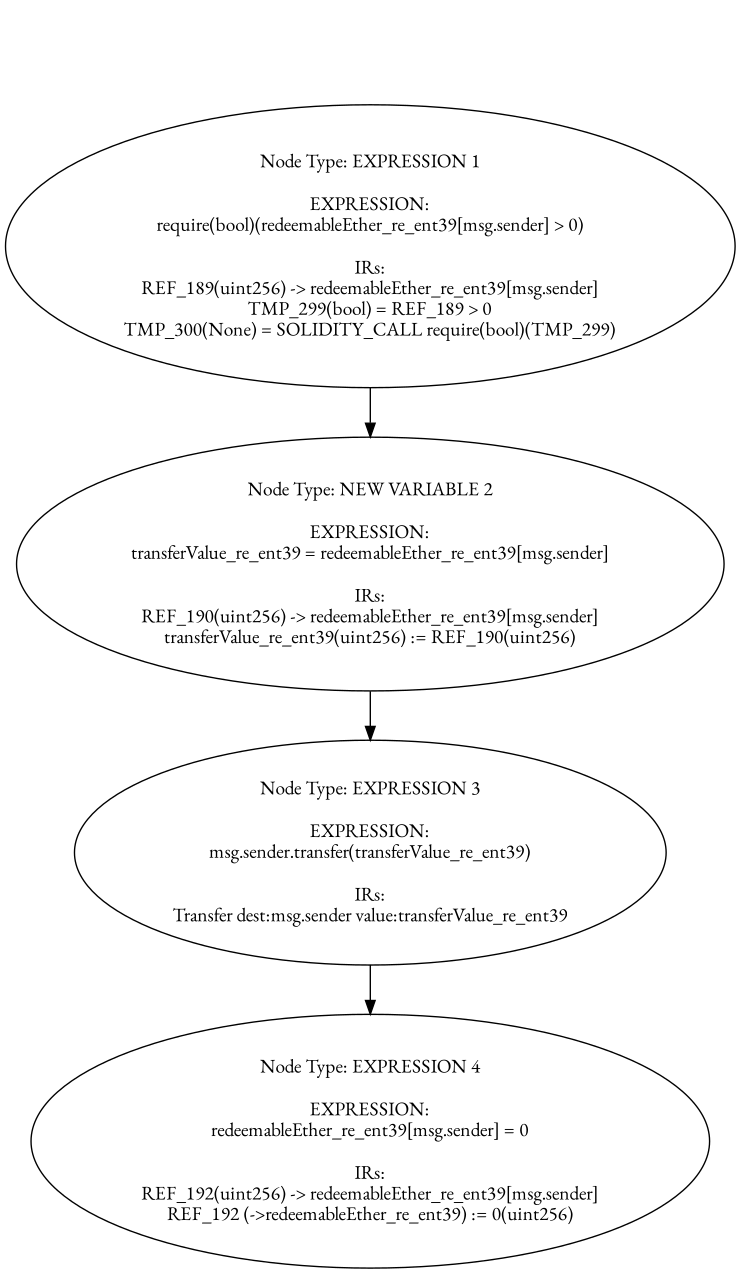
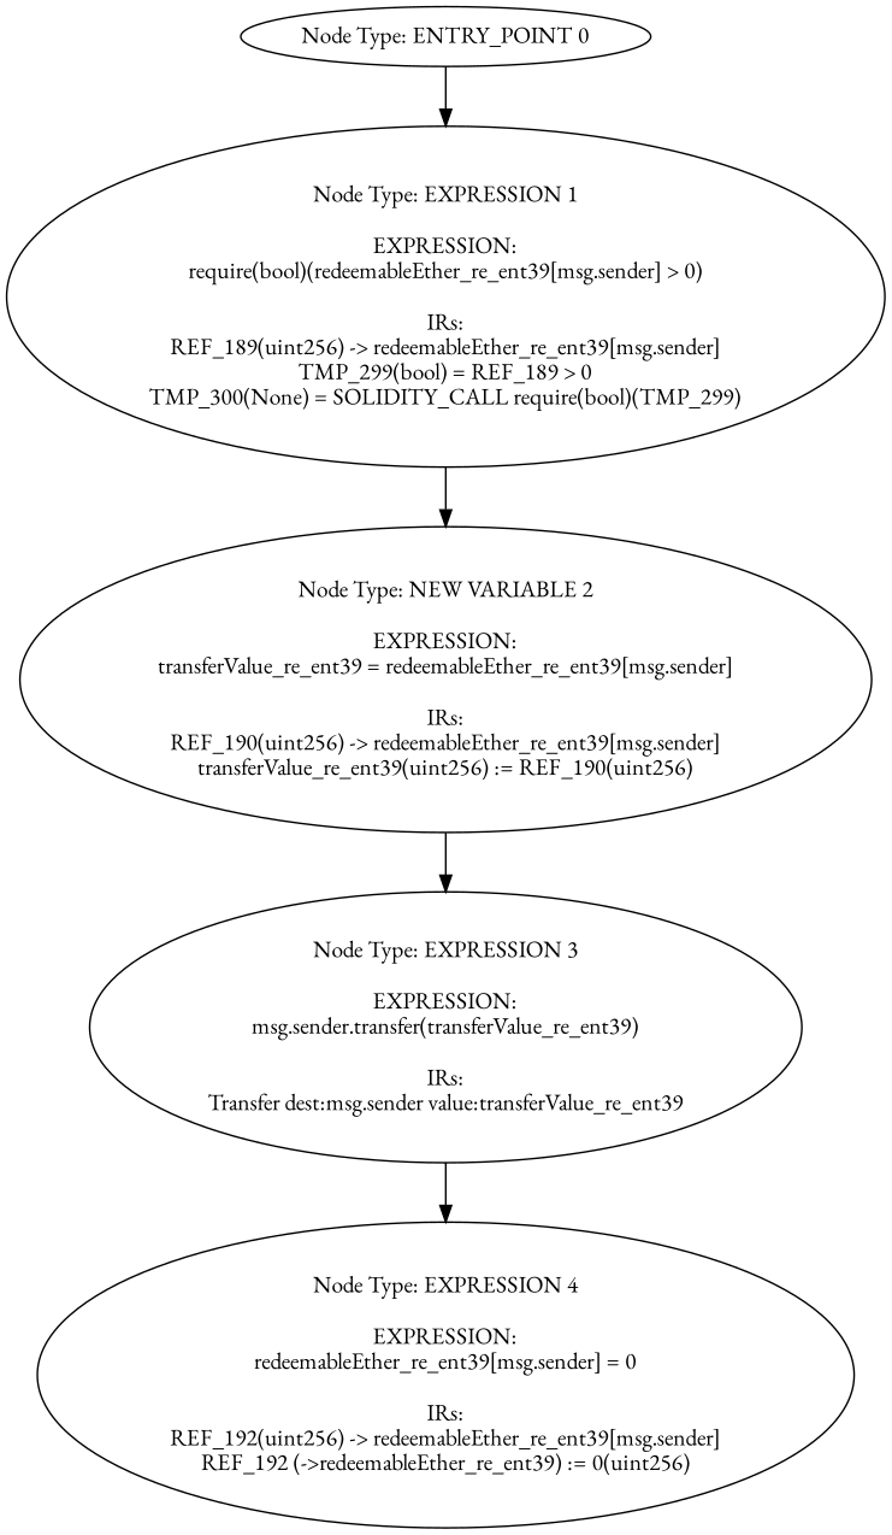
  digraph {
    fontname="EB Garamond"
    node [fontname="EB Garamond"]
    edge [fontname="EB Garamond"]
+   n1 [label="Node Type: ENTRY_POINT 0\n"]
    n2 [label="Node Type: EXPRESSION 1\n\nEXPRESSION:\nrequire(bool)(redeemableEther_re_ent39[msg.sender] > 0)\n\nIRs:\nREF_189(uint256) -> redeemableEther_re_ent39[msg.sender]\nTMP_299(bool) = REF_189 > 0\nTMP_300(None) = SOLIDITY_CALL require(bool)(TMP_299)"]
    n3 [label="Node Type: NEW VARIABLE 2\n\nEXPRESSION:\ntransferValue_re_ent39 = redeemableEther_re_ent39[msg.sender]\n\nIRs:\nREF_190(uint256) -> redeemableEther_re_ent39[msg.sender]\ntransferValue_re_ent39(uint256) := REF_190(uint256)"]
    n4 [label="Node Type: EXPRESSION 3\n\nEXPRESSION:\nmsg.sender.transfer(transferValue_re_ent39)\n\nIRs:\nTransfer dest:msg.sender value:transferValue_re_ent39"]
    n5 [label="Node Type: EXPRESSION 4\n\nEXPRESSION:\nredeemableEther_re_ent39[msg.sender] = 0\n\nIRs:\nREF_192(uint256) -> redeemableEther_re_ent39[msg.sender]\nREF_192 (->redeemableEther_re_ent39) := 0(uint256)"]
+   n1 -> n2
    n2 -> n3
    n3 -> n4
    n4 -> n5
  }
